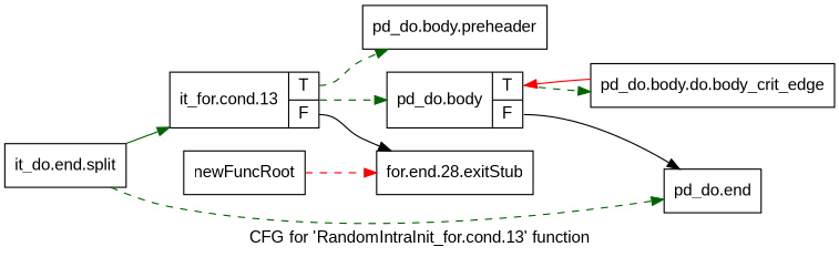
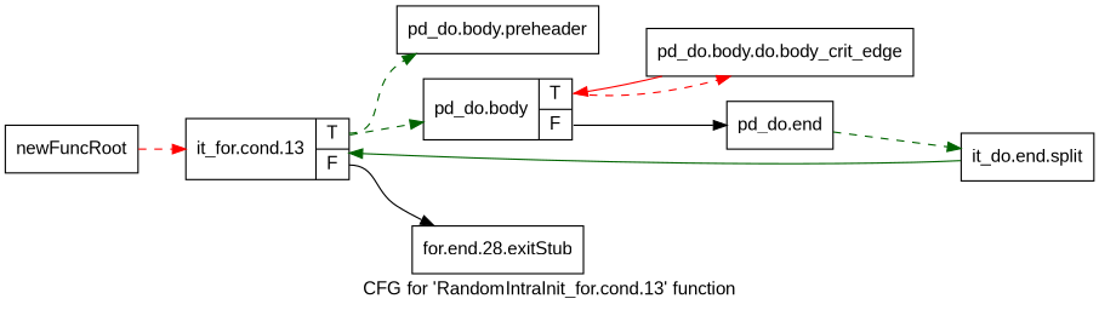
  digraph {
    fontname="Liberation Sans"
    label="CFG for 'RandomIntraInit_for.cond.13' function"
    rankdir=LR
    node [fontname="Liberation Sans" shape=record]
    edge [color=darkgreen fontname="Liberation Sans" style=dashed]
    n1 [label="{newFuncRoot}"]
    n2 [label="{it_for.cond.13|{<s0>T|<s1>F}}"]
    n3 [label="{for.end.28.exitStub}"]
    n4 [label="{pd_do.body.preheader}"]
    n5 [label="{pd_do.body|{<s0>T|<s1>F}}"]
    n6 [label="{pd_do.body.do.body_crit_edge}"]
    n7 [label="{pd_do.end}"]
    n8 [label="{it_do.end.split}"]
-   n1 -> n3 [color=red]
+   n1 -> n2 [color=red]
    n2 -> n3 [color=black style=solid tailport=s1]
    n2 -> n4 [tailport=s0]
    n2 -> n5
-   n5 -> n6 [tailport=s0]
+   n5 -> n6 [color=red tailport=s0]
    n5 -> n7 [color=black style=solid tailport=s1]
    n6 -> n5 [color=red style=solid]
-   n8 -> n7
+   n7 -> n8
    n8 -> n2 [style=solid]
  }
